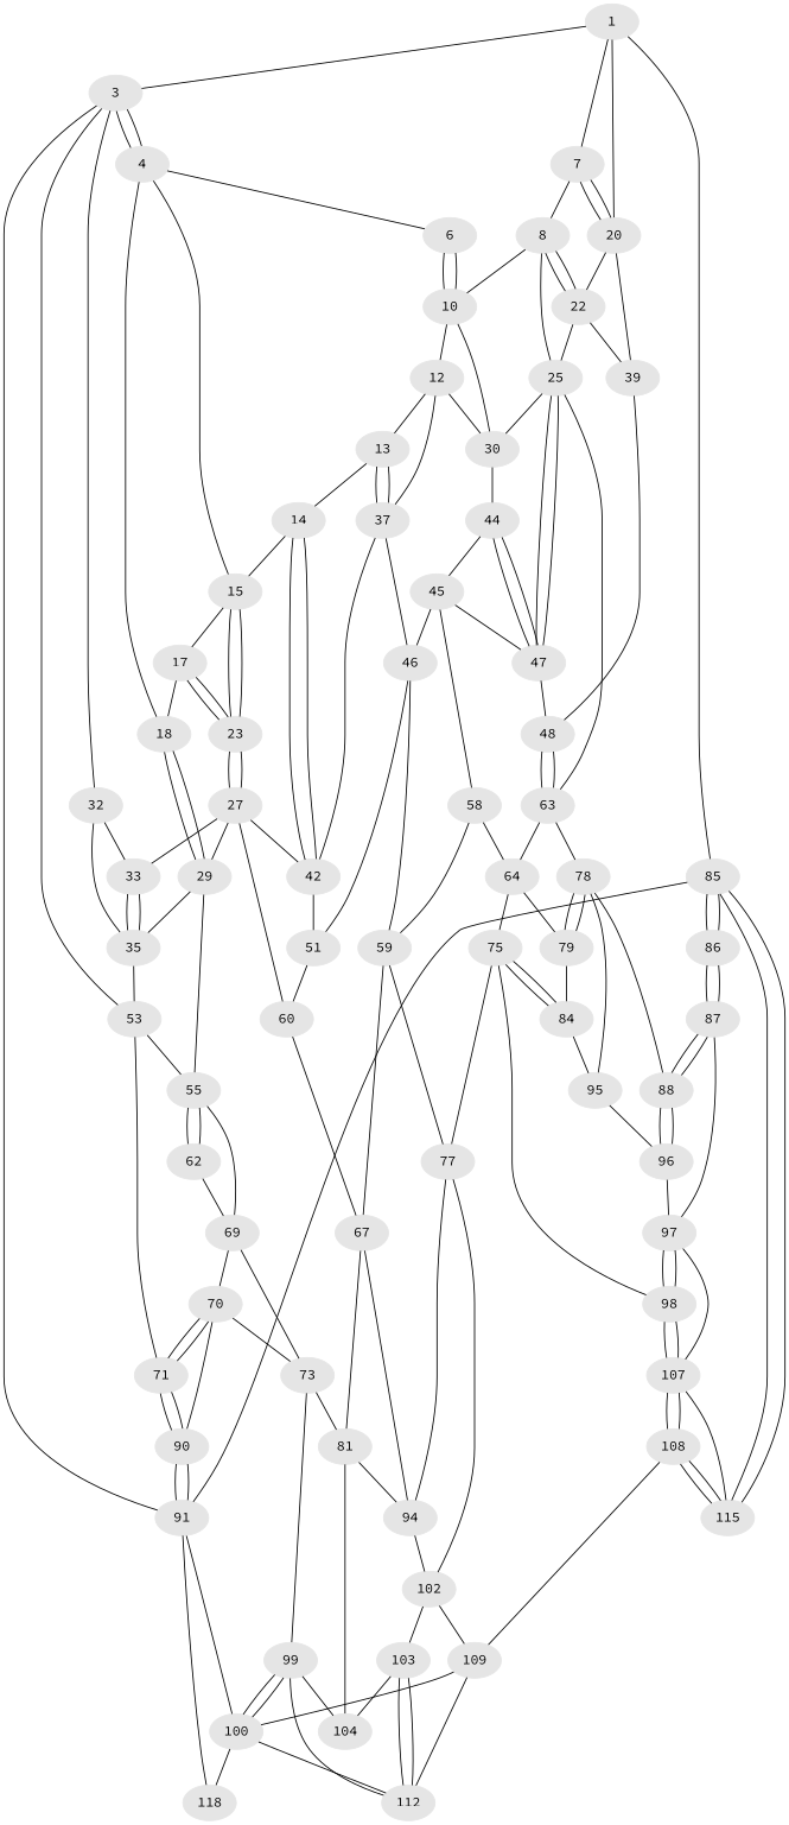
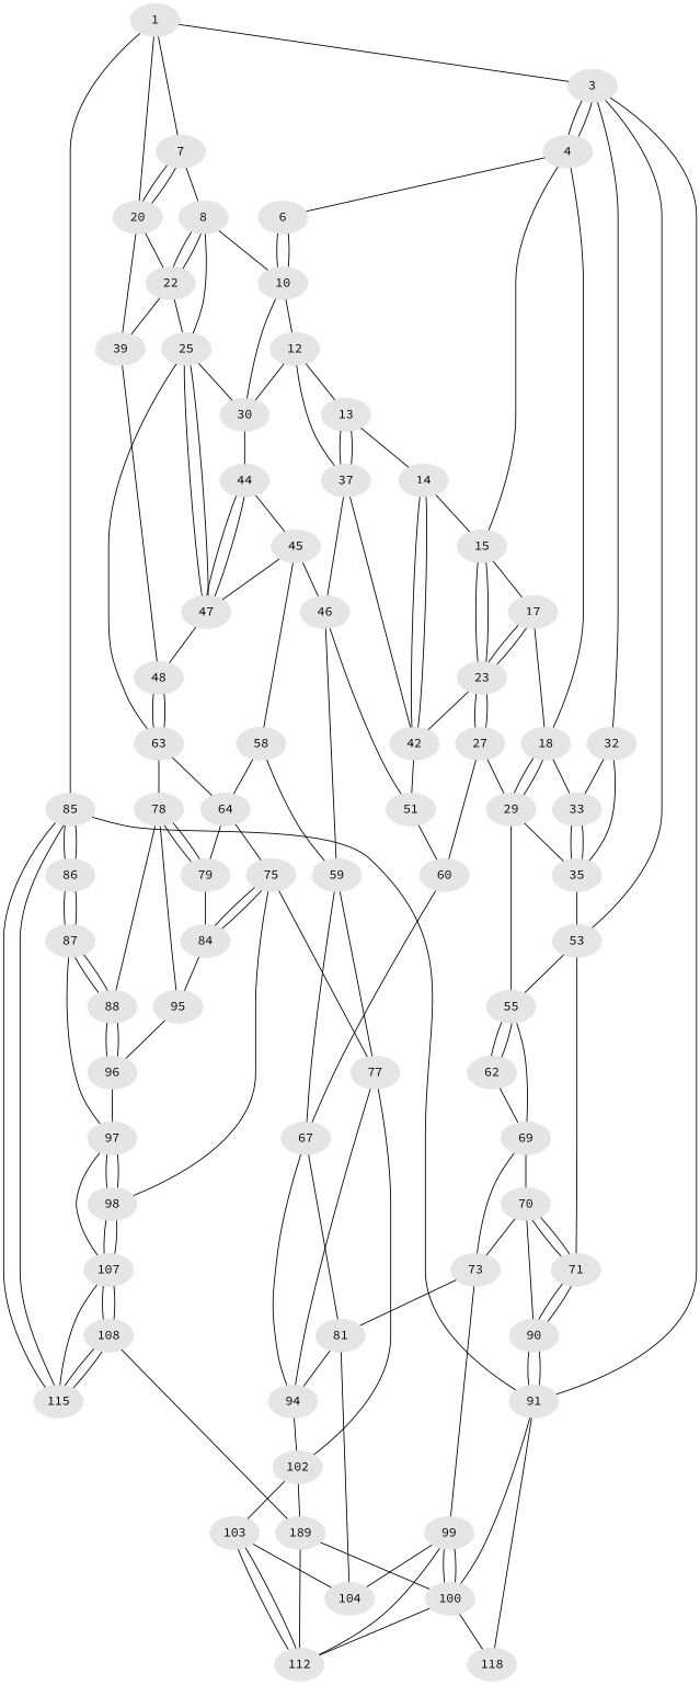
  graph {
    fontname="Source Code Pro"
    node [color=gray90 fontname="Source Code Pro" style=filled]
    edge [fontname="Source Code Pro"]
    1 [super="+2"]
    3 [super="+31"]
    7
    20 [super="+21"]
    85
    4 [super="+5"]
    32
    53 [super="+54"]
    91 [super="+92"]
    8 [super="+9"]
    22 [super="+24"]
    39 [super="+40"]
    86
    115
    6
    15 [super="+16"]
    18 [super="+19"]
    33
    35 [super="+52"]
    55 [super="+56"]
    71
    100 [super="+117"]
    118
    10 [super="+11"]
    17
    23
    29 [super="+34"]
    12 [super="+36"]
    30 [super="+38"]
    25 [super="+26"]
    47 [super="+49"]
    63 [super="+68"]
    13
    37 [super="+41"]
    44
    14
    42 [super="+43"]
    46 [super="+50"]
    51
    27 [super="+28"]
    48
    60 [super="+61"]
    67 [super="+80"]
    62
    69 [super="+72"]
    45 [super="+57"]
    59 [super="+66"]
    64 [super="+65"]
    78 [super="+89"]
    58
    77 [super="+93"]
    90
    70 [super="+74"]
    73 [super="+83"]
    75 [super="+76"]
    79
    81 [super="+82"]
    94 [super="+101"]
    102 [super="+106"]
    88
    95
    84
    98
    104
    99 [super="+105"]
    112 [super="+113"]
    107 [super="+114"]
    103
-   109 [super="+116"]
+   109 [super="+116" label=189]
    96
    87 [super="+110"]
    97 [super="+111"]
    108
    1 -- 3
    1 -- 7
    1 -- 20
    1 -- 85
    3 -- 4
    3 -- 4
    3 -- 32
    3 -- 53
    3 -- 91
    7 -- 20
    7 -- 20
    7 -- 8
    20 -- 22
    20 -- 39
    85 -- 91
    85 -- 86
    85 -- 86
    85 -- 115
    85 -- 115
    4 -- 6
    4 -- 15
    4 -- 18
    32 -- 33
    32 -- 35
    53 -- 55
    53 -- 71
    91 -- 100
    91 -- 118
    8 -- 22
    8 -- 22
    8 -- 10
    8 -- 25
    22 -- 39
    22 -- 25
    39 -- 48
    86 -- 87 [weight=2]
    86 -- 87
    6 -- 10
    6 -- 10
    15 -- 17
    15 -- 23
    15 -- 23
-   27 -- 33
+   18 -- 33
    18 -- 29
    18 -- 29
    33 -- 35
    33 -- 35
    35 -- 53
    55 -- 62
    55 -- 62
    55 -- 69
    71 -- 90
    71 -- 90
    100 -- 118
    100 -- 112
    10 -- 12
    10 -- 30
    17 -- 18
    17 -- 23
    17 -- 23
    23 -- 27
    23 -- 27
    29 -- 35
    29 -- 55
    12 -- 30
    12 -- 13
    12 -- 37
    30 -- 44
    25 -- 30
    25 -- 47
    25 -- 47
    25 -- 63
    47 -- 48
    63 -- 64
    63 -- 78
    13 -- 37
    13 -- 37
    13 -- 14
    37 -- 42
    37 -- 46
    44 -- 47
    44 -- 47
    44 -- 45
    14 -- 15
    14 -- 42
    14 -- 42
    42 -- 51
    46 -- 51
    46 -- 59
    51 -- 60
    27 -- 29
-   27 -- 42
+   23 -- 42
    27 -- 60
    48 -- 63
    48 -- 63
    60 -- 67
    67 -- 81
    67 -- 94
    62 -- 69
    69 -- 70
    69 -- 73
    45 -- 47
    45 -- 46
    45 -- 58
    59 -- 67
    59 -- 77
    64 -- 75
    64 -- 79
    78 -- 79
    78 -- 79
    78 -- 88
    78 -- 95
    58 -- 59
    58 -- 64
    77 -- 94
    77 -- 102
    90 -- 91
    90 -- 91
    70 -- 71
    70 -- 71
    70 -- 90
    70 -- 73
    73 -- 81
    73 -- 99
    75 -- 77
    75 -- 84
    75 -- 84
    75 -- 98
    79 -- 84
    81 -- 94
    81 -- 104
    94 -- 102
    102 -- 103
    102 -- 109
    88 -- 96
    88 -- 96
    95 -- 96
    84 -- 95
    98 -- 107
    98 -- 107
    99 -- 100
    99 -- 100
    99 -- 104
    99 -- 112
    107 -- 115
    107 -- 108
    107 -- 108
    103 -- 104
    103 -- 112
    103 -- 112
    109 -- 100
    109 -- 112
    96 -- 97
    87 -- 88
    87 -- 88
    87 -- 97
    97 -- 98
    97 -- 98
    97 -- 107
    108 -- 115
    108 -- 115
    108 -- 109
  }
